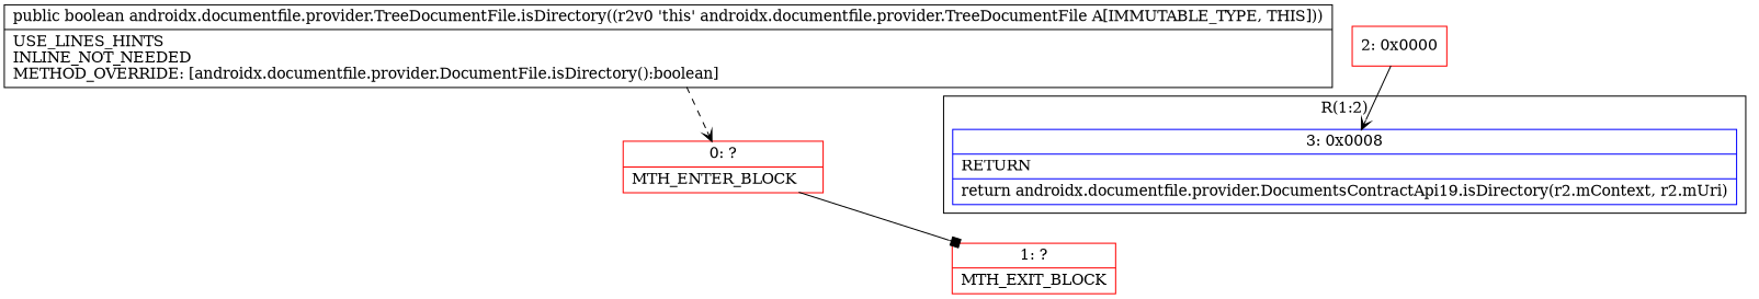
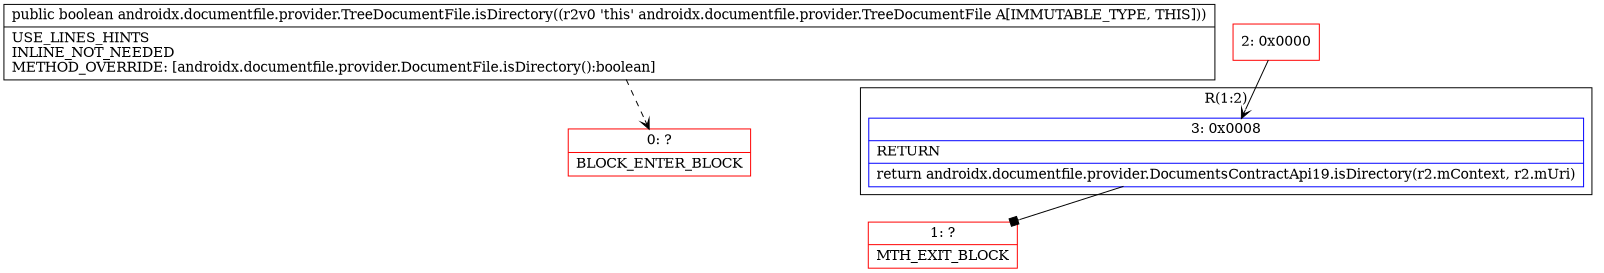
  digraph {
    node [color=red shape=record]
    edge [arrowhead=vee style=solid]
    n1 [color=blue label="{3\:\ 0x0008|RETURN\l|return androidx.documentfile.provider.DocumentsContractApi19.isDirectory(r2.mContext, r2.mUri)\l}"]
    n2 [label="{1\:\ ?|MTH_EXIT_BLOCK\l}"]
-   n3 [label="{0\:\ ?|MTH_ENTER_BLOCK\l}"]
+   n3 [label="{0\:\ ?|BLOCK_ENTER_BLOCK\l}"]
    n4 [label="{2\:\ 0x0000}"]
    n5 [label="{public boolean androidx.documentfile.provider.TreeDocumentFile.isDirectory((r2v0 'this' androidx.documentfile.provider.TreeDocumentFile A[IMMUTABLE_TYPE, THIS]))  | USE_LINES_HINTS\lINLINE_NOT_NEEDED\lMETHOD_OVERRIDE: [androidx.documentfile.provider.DocumentFile.isDirectory():boolean]\l}" color=""]
    subgraph cluster_1 {
      label="R(1:2)"
      n1
    }
-   n3 -> n2 [arrowhead=box]
+   n1 -> n2 [arrowhead=box]
    n4 -> n1
    n5 -> n3 [style=dashed]
  }
